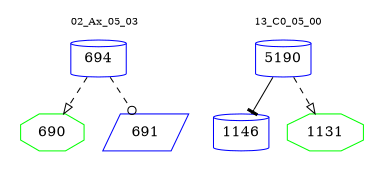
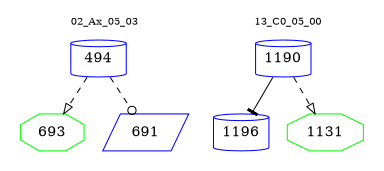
  digraph {
    node [color=blue shape=cylinder]
    edge [arrowhead=onormal color=black style=dashed]
-   n1 [label=694]
-   n2 [color=green label=690 shape=octagon]
+   n1 [label=494]
+   n2 [color=green label=693 shape=octagon]
    n3 [label=691 shape=parallelogram]
-   n4 [label=5190]
-   n5 [label=1146]
+   n4 [label=1190]
+   n5 [label=1196]
    n6 [color=green label=1131 shape=octagon]
    subgraph cluster_1 {
      color=white
      fontsize=10
      label="02_Ax_05_03"
      n1
      n2
      n3
    }
    subgraph cluster_2 {
      color=white
      fontsize=10
      label="13_C0_05_00"
      n4
      n5
      n6
    }
    n1 -> n2
    n1 -> n3 [arrowhead=odot]
    n4 -> n5 [arrowhead=tee style=solid]
    n4 -> n6
  }
